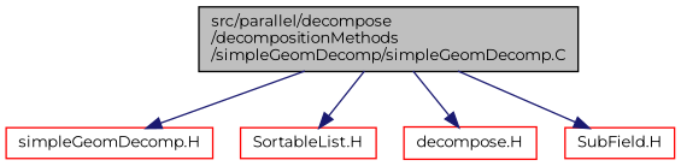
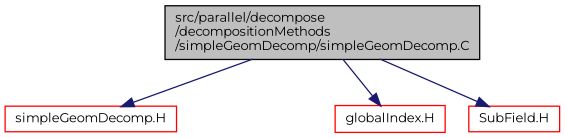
  digraph {
    fontname=Montserrat
    node [color=red fontname=Montserrat fontsize=10 shape=record]
    edge [color=midnightblue fontname=Montserrat fontsize=10 labelfontname=FreeSans labelfontsize=10 style=solid]
    n1 [color=black fillcolor=grey75 fontcolor=black height=0.2 label="src/parallel/decompose\l/decompositionMethods\l/simpleGeomDecomp/simpleGeomDecomp.C" style=filled width=0.4]
    n2 [height=0.2 label="simpleGeomDecomp.H" width=0.4]
-   n3 [height=0.2 label="SortableList.H" width=0.4]
-   n4 [height=0.2 label="decompose.H" width=0.4]
+   n4 [height=0.2 label="globalIndex.H" width=0.4]
    n5 [height=0.2 label="SubField.H" width=0.4]
    n1 -> n2
-   n1 -> n3
    n1 -> n4
    n1 -> n5
  }
